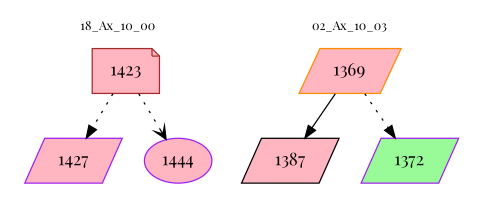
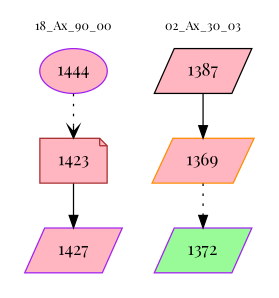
  digraph {
    fontname="Playfair Display"
    node [color=purple fillcolor=lightpink fontname="Playfair Display" shape=parallelogram style=filled]
    edge [arrowhead=normal color=black fontname="Playfair Display" style=solid]
    n1 [color=brown label=1423 shape=note]
    n2 [label=1427]
    n3 [label=1444 shape=ellipse]
    n4 [color=darkorange label=1369]
    n5 [color=black label=1387]
    n6 [fillcolor=palegreen label=1372]
    subgraph cluster_1 {
      color=white
      fontsize=10
-     label="18_Ax_10_00"
+     label="18_Ax_90_00"
      n1
      n2
      n3
    }
    subgraph cluster_2 {
      color=white
      fontsize=10
-     label="02_Ax_10_03"
+     label="02_Ax_30_03"
      n4
      n5
      n6
    }
-   n1 -> n2 [style=dotted]
-   n1 -> n3 [arrowhead=vee style=dotted]
-   n4 -> n5
+   n1 -> n2
+   n3 -> n1 [arrowhead=vee style=dotted]
+   n5 -> n4
    n4 -> n6 [style=dotted]
  }
